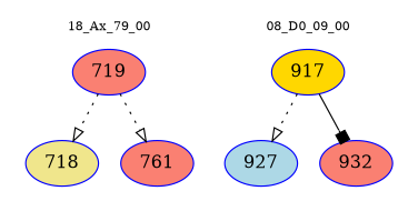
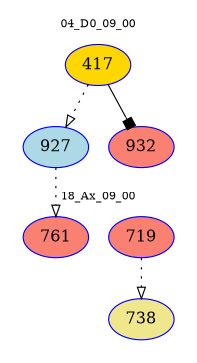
  digraph {
    node [color=blue fillcolor=salmon style=filled]
    edge [arrowhead=onormal color=black style=dotted]
    n1 [label=719]
-   n2 [fillcolor=khaki label=718]
+   n2 [fillcolor=khaki label=738]
    n3 [label=761]
-   n4 [fillcolor=gold label=917]
+   n4 [fillcolor=gold label=417]
    n5 [fillcolor=lightblue label=927]
    n6 [label=932]
    subgraph cluster_1 {
      color=white
      fontsize=10
-     label="18_Ax_79_00"
+     label="18_Ax_09_00"
      n1
      n2
      n3
    }
    subgraph cluster_2 {
      color=white
      fontsize=10
-     label="08_D0_09_00"
+     label="04_D0_09_00"
      n4
      n5
      n6
    }
    n1 -> n2
-   n1 -> n3
+   n5 -> n3
    n4 -> n5
    n4 -> n6 [arrowhead=box style=solid]
  }
